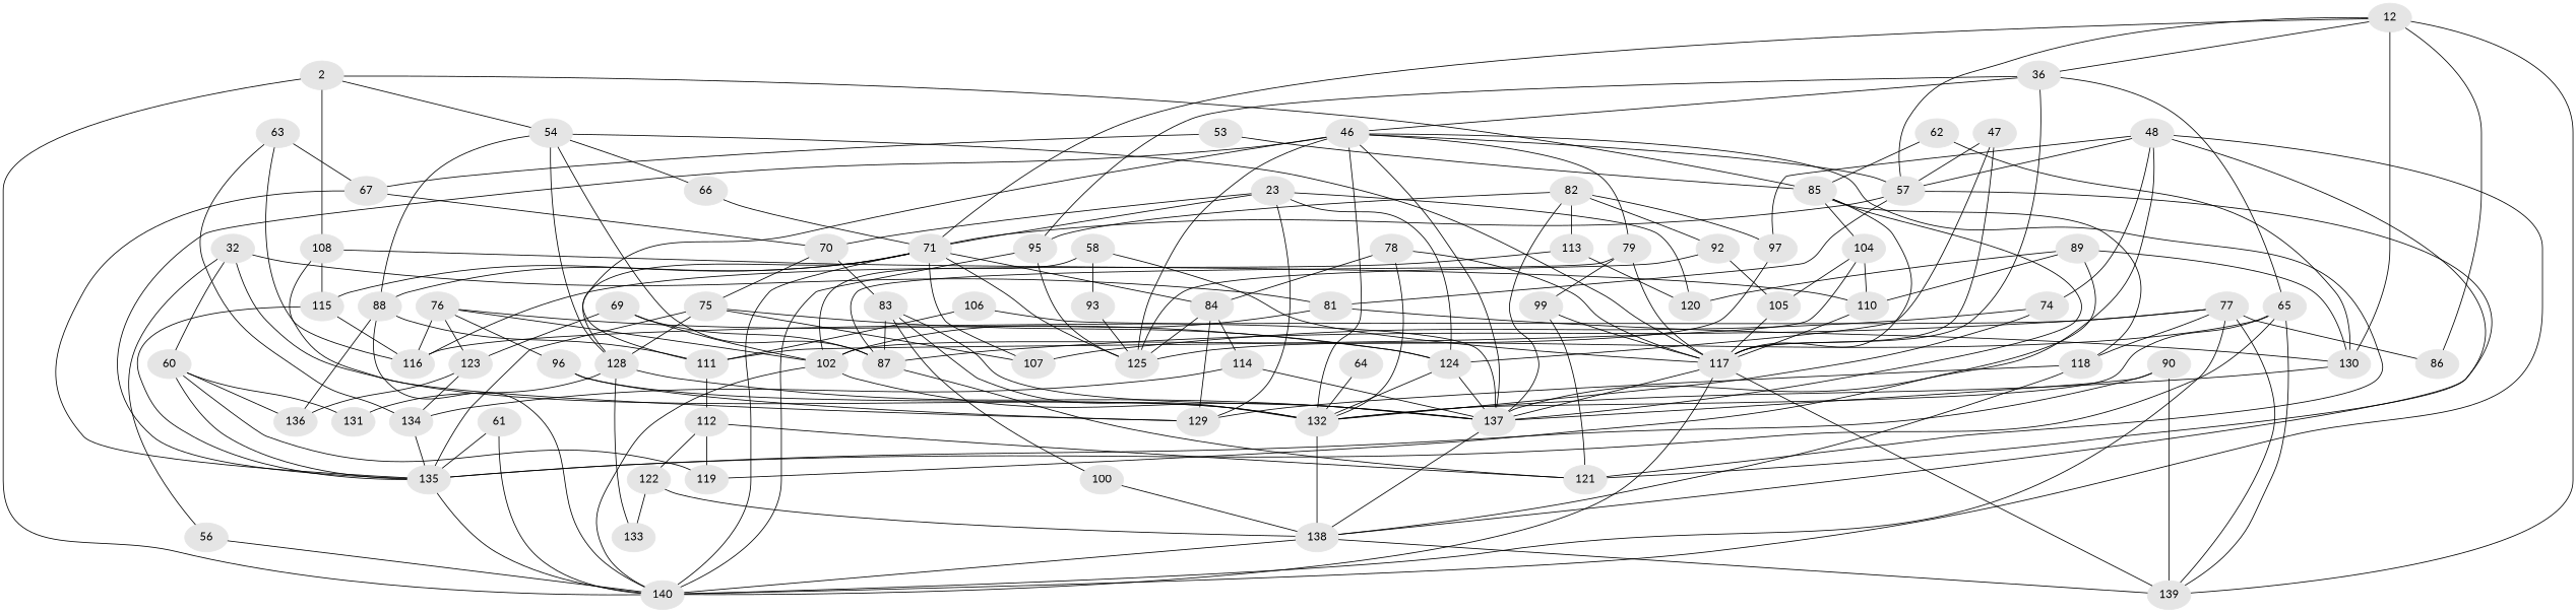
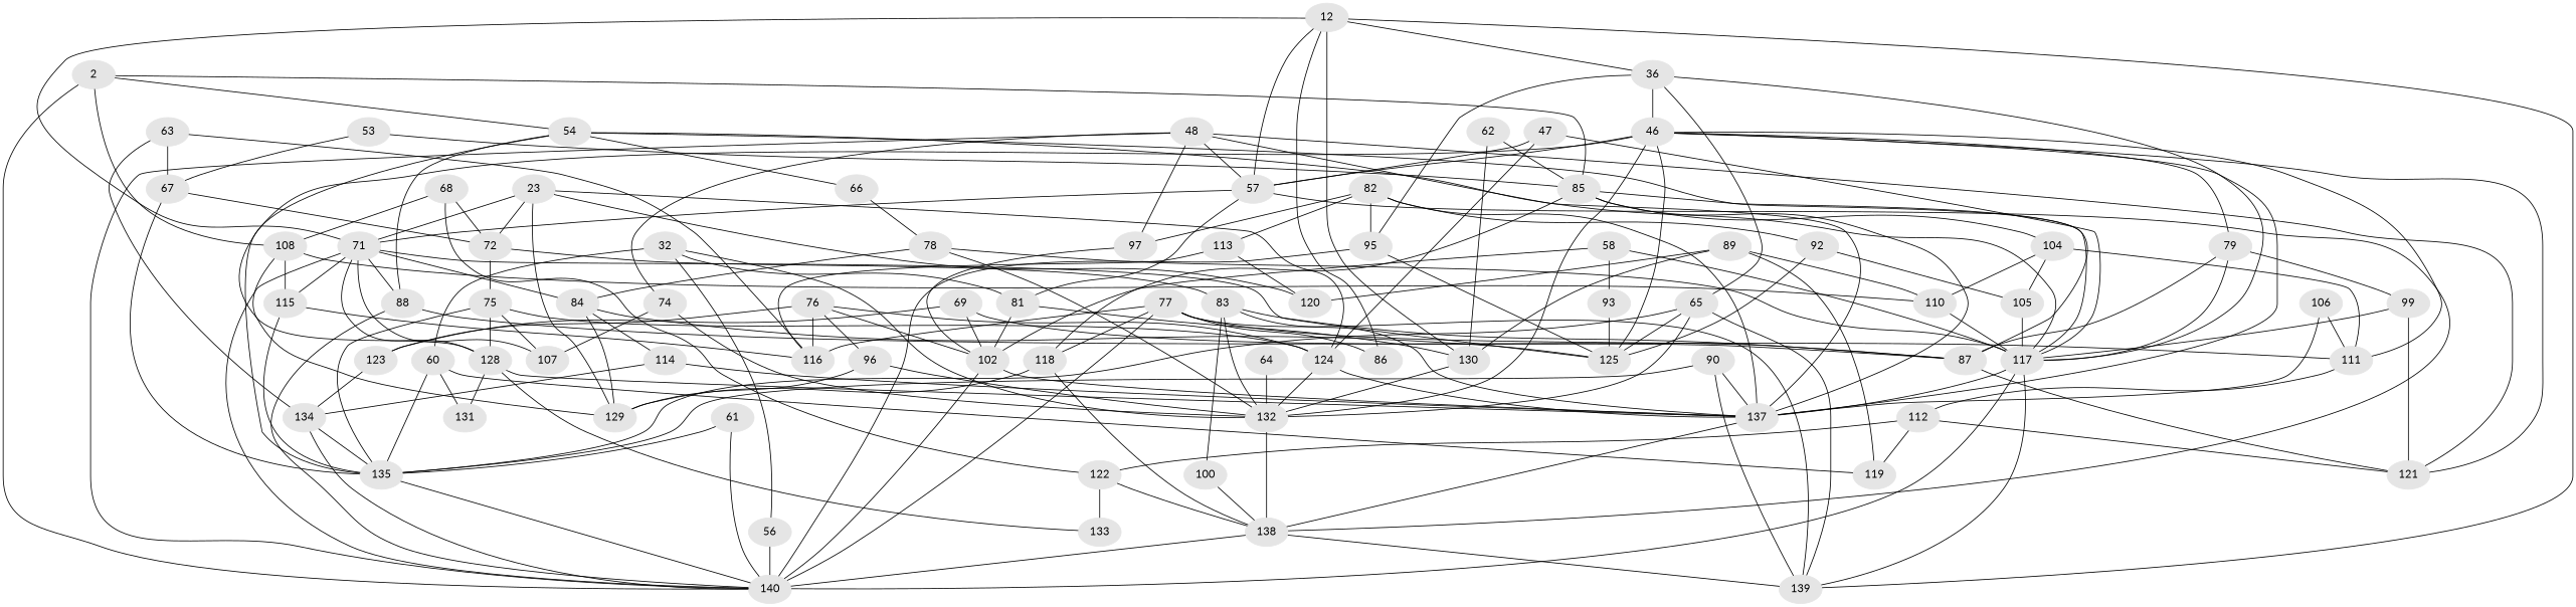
  graph {
    fontname=Lato
    node [color=gray90 fontname=Lato style=filled]
    edge [fontname=Lato]
    53 [super="+34"]
    67
    85 [super="+8+20"]
    2
    54
    108 [super="+103"]
    140 [super="+19+59+52"]
    117 [super="+24+45"]
    66
    87 [super="+73"]
    88 [super="+41"]
    128
    129
    115
    110 [super="+91"]
    36 [super="+35"]
    46 [super="+1+38+43+39"]
    65 [super="+37"]
    95
    12
    57 [super="+13+16"]
    71 [super="+40+18"]
    86
    130 [super="+31"]
    139
    81
    138 [super="+27"]
    125 [super="+50"]
    84 [super="+30"]
    107
    132 [super="+70+127"]
    23
-   72 [label=70]
+   72
    120
    124 [super="+49"]
    75
    83 [super="+26"]
    137 [super="+80+126"]
    32
    56
    60
    135 [super="+51"]
    119
    131
-   136
    102 [super="+9"]
    79
    111
    121
    99
    112
    47
    48
    74
    97
    118 [super="+94"]
    104
    78
    133
    58
    93
    61
    62
    63
    116 [super="+14"]
    134
    64
+   68
    122
    69 [super="+29"]
    123
    114 [super="+4"]
    100
    76 [super="+7"]
    96
    77
    82
    92
    113
    105
    89
    90 [super="+28"]
    106
    53 -- 67
    53 -- 85
    67 -- 72
    67 -- 135
    85 -- 117
    85 -- 137
    85 -- 118 [weight=2]
    85 -- 104
    2 -- 85
    2 -- 54
    2 -- 108 [weight=2]
    2 -- 140
    54 -- 117
    54 -- 66
    54 -- 87
    54 -- 88
    54 -- 128
    108 -- 129
    108 -- 115
    108 -- 110
    117 -- 140 [weight=2]
    117 -- 139
    117 -- 137 [weight=2]
-   66 -- 71
+   66 -- 78
    87 -- 121
    88 -- 140
-   88 -- 136
    88 -- 111
    128 -- 137
    128 -- 131
    128 -- 133
    115 -- 135
    115 -- 116
    110 -- 117
    36 -- 117
    36 -- 46
    36 -- 65
    36 -- 95
    46 -- 57
    46 -- 125
    46 -- 132 [weight=4]
    46 -- 137 [weight=2]
    46 -- 135 [weight=2]
    46 -- 79
    46 -- 111
    46 -- 121
    65 -- 139
    65 -- 125
    65 -- 132
    65 -- 135
    95 -- 140
    95 -- 125
    12 -- 36
    12 -- 57
    12 -- 71
    12 -- 86
    12 -- 130 [weight=2]
    12 -- 139
    57 -- 71
    57 -- 81
    57 -- 138
    71 -- 140
    71 -- 88
    71 -- 128
    71 -- 115
    71 -- 125
    71 -- 84 [weight=3]
    71 -- 107
    130 -- 132
    81 -- 130
    81 -- 102 [weight=2]
    138 -- 140
    138 -- 139
    84 -- 129
    84 -- 125
    84 -- 114
    132 -- 138 [weight=3]
    23 -- 129
    23 -- 71
    23 -- 72
    23 -- 120
    23 -- 124
    72 -- 75
    72 -- 83
    124 -- 132
    124 -- 137
    75 -- 128
    75 -- 107
    75 -- 124
    75 -- 135
    83 -- 87 [weight=2]
    83 -- 132 [weight=2]
    83 -- 137
    83 -- 100
    137 -- 138
    32 -- 81
    32 -- 132
    32 -- 56
    32 -- 60
    56 -- 140
    60 -- 135
    60 -- 119
    60 -- 131
-   60 -- 136
    135 -- 140
    102 -- 140 [weight=2]
    102 -- 137 [weight=2]
    79 -- 117
    79 -- 87
    79 -- 99
    111 -- 112
    99 -- 117
    99 -- 121
    112 -- 119
    112 -- 121
    112 -- 122
    47 -- 117
    47 -- 57
    47 -- 124
    48 -- 140
    48 -- 57
    48 -- 137
    48 -- 121
    48 -- 74
    48 -- 97
    74 -- 107
    74 -- 132
    97 -- 102
    118 -- 129
    118 -- 138
    104 -- 110
    104 -- 111
    104 -- 105
    78 -- 117
    78 -- 84
    78 -- 132
    58 -- 117
    58 -- 102
    58 -- 93
    93 -- 125
    61 -- 140
    61 -- 135
    62 -- 85
    62 -- 130
    63 -- 67
    63 -- 116
    63 -- 134
+   134 -- 140
    134 -- 135
    64 -- 132
+   68 -- 108
+   68 -- 72
+   68 -- 122
    122 -- 138
    122 -- 133
    69 -- 87
    69 -- 102
    69 -- 123
-   123 -- 136
    123 -- 134
    114 -- 137 [weight=2]
    114 -- 134
    100 -- 138
    76 -- 124
    76 -- 102
    76 -- 116
    76 -- 123
    76 -- 96
    96 -- 129
    96 -- 132
    77 -- 140
    77 -- 87
    77 -- 86
    77 -- 139
    77 -- 118
    77 -- 116
    82 -- 95
    82 -- 137
    82 -- 97
    82 -- 92
    82 -- 113
    92 -- 125
    92 -- 105
    113 -- 120
    113 -- 116
    105 -- 117
    89 -- 110 [weight=2]
    89 -- 130
    89 -- 120
    89 -- 119
    90 -- 139 [weight=2]
    90 -- 137 [weight=2]
    90 -- 135 [weight=2]
    106 -- 137 [weight=2]
    106 -- 111
  }
